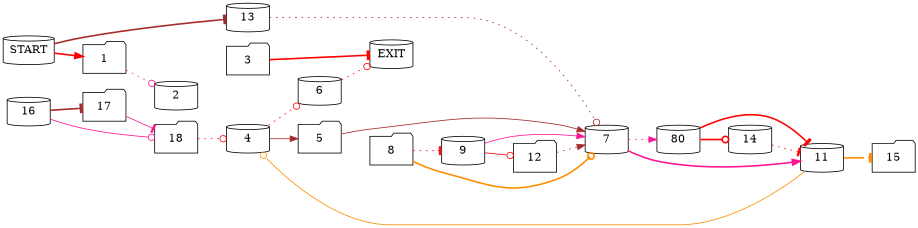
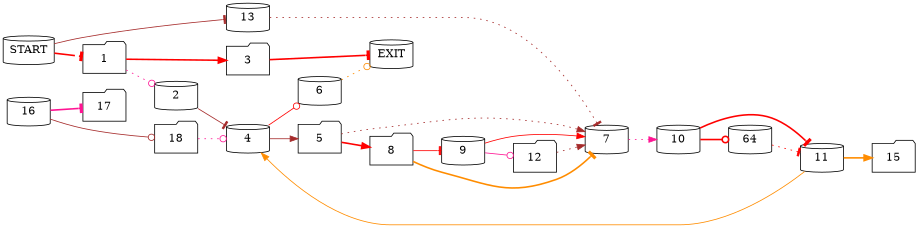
  digraph {
    rankdir=LR
    node [shape=cylinder]
    edge [arrowhead=normal color=red style=bold]
    n1 [label=START]
    1 [shape=folder]
    13
    2
    3 [shape=folder]
    7
    n7 [label=EXIT]
    4
    5 [shape=folder]
    6
    8 [shape=folder]
-   10 [label=80]
+   10
    11
    9
-   14
+   14 [label=64]
    15 [shape=folder]
    12 [shape=folder]
    17 [shape=folder]
    16
    18 [shape=folder]
-   n1 -> 1
-   n1 -> 13 [arrowhead=tee color=brown]
+   n1 -> 1 [arrowhead=tee]
+   n1 -> 13 [arrowhead=tee color=brown style=solid]
    1 -> 2 [arrowhead=odot color=deeppink style=dotted]
-   13 -> 7 [arrowhead=odot color=brown style=dotted]
+   1 -> 3
+   13 -> 7 [arrowhead=tee color=brown style=dotted]
+   2 -> 4 [arrowhead=tee color=brown style=solid]
    3 -> n7 [arrowhead=tee]
    7 -> 10 [color=deeppink style=dotted]
-   7 -> 11 [color=deeppink]
    4 -> 5 [color=brown style=solid]
-   4 -> 6 [arrowhead=odot style=dotted]
-   5 -> 7 [color=brown style=solid]
-   6 -> n7 [arrowhead=odot style=dotted]
-   8 -> 7 [arrowhead=odot color=darkorange]
-   8 -> 9 [arrowhead=tee style=dotted]
+   4 -> 6 [arrowhead=odot style=solid]
+   5 -> 7 [color=brown style=dotted]
+   5 -> 8
+   6 -> n7 [arrowhead=odot color=darkorange style=dotted]
+   8 -> 7 [arrowhead=tee color=darkorange]
+   8 -> 9 [arrowhead=tee style=solid]
    10 -> 11 [arrowhead=tee]
    10 -> 14 [arrowhead=odot]
-   11 -> 4 [arrowhead=odot color=darkorange style=solid]
-   11 -> 15 [arrowhead=tee color=darkorange]
-   9 -> 7 [color=deeppink style=solid]
-   9 -> 12 [arrowhead=odot style=solid]
+   11 -> 4 [color=darkorange style=solid]
+   11 -> 15 [color=darkorange]
+   9 -> 7 [style=solid]
+   9 -> 12 [arrowhead=odot color=deeppink style=solid]
    14 -> 11 [arrowhead=tee style=dotted]
    12 -> 7 [color=brown style=dotted]
-   17 -> 18 [arrowhead=tee color=deeppink style=solid]
-   16 -> 17 [arrowhead=tee color=brown]
-   16 -> 18 [arrowhead=odot color=deeppink style=solid]
-   18 -> 4 [arrowhead=odot style=dotted]
+   16 -> 17 [arrowhead=tee color=deeppink]
+   16 -> 18 [arrowhead=odot color=brown style=solid]
+   18 -> 4 [arrowhead=odot color=deeppink style=dotted]
  }
